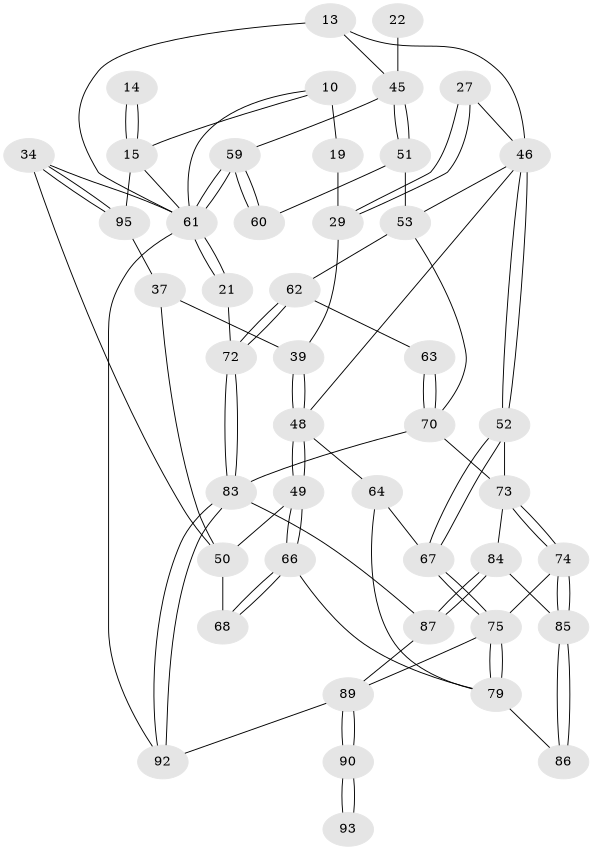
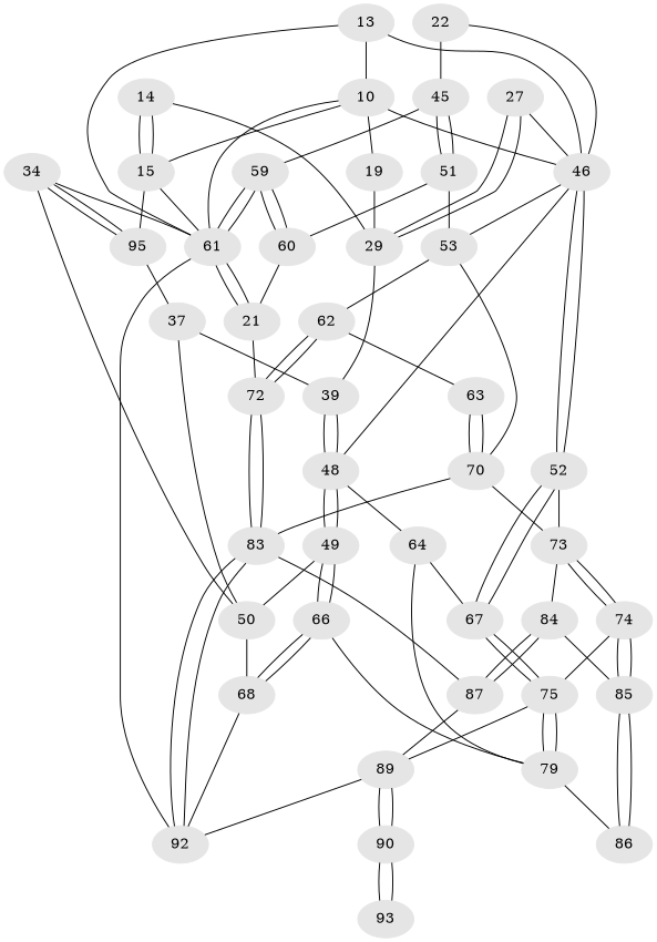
  graph {
    node [color=gray90 style=filled]
    10 [super="+8"]
    15 [super="+9"]
    19
    46 [super="+41+24+26"]
    61 [super="+4"]
    n6 [label=95 super="+33"]
    29 [super="+21+20"]
    48 [super="+47"]
    53 [super="+52"]
    n10 [label=52]
    n11 [label=21]
    92 [super="+69"]
    13
    45 [super="+25"]
    51
    59 [super="+44"]
    14
    39 [super="+31"]
    37 [super="+36"]
    22
    27
    34
    50 [super="+42+43"]
    68 [super="+54"]
    49
    64
    60
    62
    70 [super="+57+58"]
    67
    73 [super="+56"]
    66
    79 [super="+65"]
    63
    72
    83 [super="+76"]
    75
    74
    84 [super="+78"]
    86 [super="+81"]
    89 [super="+82+88"]
    87 [super="+77"]
    85
    90
    93 [super="+91"]
    10 -- 15
    10 -- 19 [weight=2]
+   10 -- 46
    10 -- 61
    15 -- 61
    15 -- n6
    19 -- 29
    46 -- 48
    46 -- 53
    46 -- n10
    46 -- n10
    61 -- n11
    61 -- n11
    61 -- 92 [weight=2]
    n6 -- 37 [weight=2]
    29 -- 39
    48 -- 49
    48 -- 49
    48 -- 64
    53 -- 62
    53 -- 70
    n10 -- 67
    n10 -- 67
    n10 -- 73
    n11 -- 72
    13 -- 46
    13 -- 61
-   13 -- 45
+   13 -- 10
    45 -- 51
    45 -- 51
    45 -- 59 [weight=2]
    51 -- 53
    51 -- 60
    59 -- 61 [weight=2]
    59 -- 61
    59 -- 60
    59 -- 60
    14 -- 15 [weight=2]
    14 -- 15
+   14 -- 29
    39 -- 48
    39 -- 48
    37 -- 39 [weight=2]
    37 -- 50
+   22 -- 46
    22 -- 45 [weight=2]
    27 -- 46
    27 -- 29 [weight=2]
    27 -- 29
    34 -- 61
    34 -- n6
    34 -- n6
    34 -- 50
    50 -- 68 [weight=2]
+   68 -- 92
    49 -- 50
    49 -- 66
    49 -- 66
    64 -- 67
    64 -- 79
+   60 -- n11
    62 -- 63
    62 -- 72
    62 -- 72
    70 -- 73
    70 -- 83
    67 -- 75
    67 -- 75
    73 -- 74
    73 -- 74
    73 -- 84
    66 -- 68
    66 -- 68
    66 -- 79
    79 -- 86
    63 -- 70 [weight=2]
    63 -- 70
    72 -- 83
    72 -- 83
    83 -- 92
    83 -- 92
    83 -- 87
    75 -- 79
    75 -- 79
    75 -- 89
    74 -- 75
    74 -- 85
    74 -- 85
    84 -- 87 [weight=2]
    84 -- 87
    84 -- 85
    89 -- 92 [weight=2]
    89 -- 90
    89 -- 90
    87 -- 89
    85 -- 86
    85 -- 86
    90 -- 93 [weight=2]
    90 -- 93
  }
